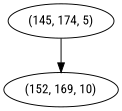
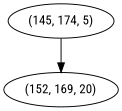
  digraph {
    fontname="Roboto Condensed"
    node [fontname="Roboto Condensed"]
    "(145, 174, 5)"
-   "(152, 169, 10)"
+   "(152, 169, 10)" [label="(152, 169, 20)"]
    "(145, 174, 5)" -> "(152, 169, 10)" [fontname="Roboto Condensed"]
  }
